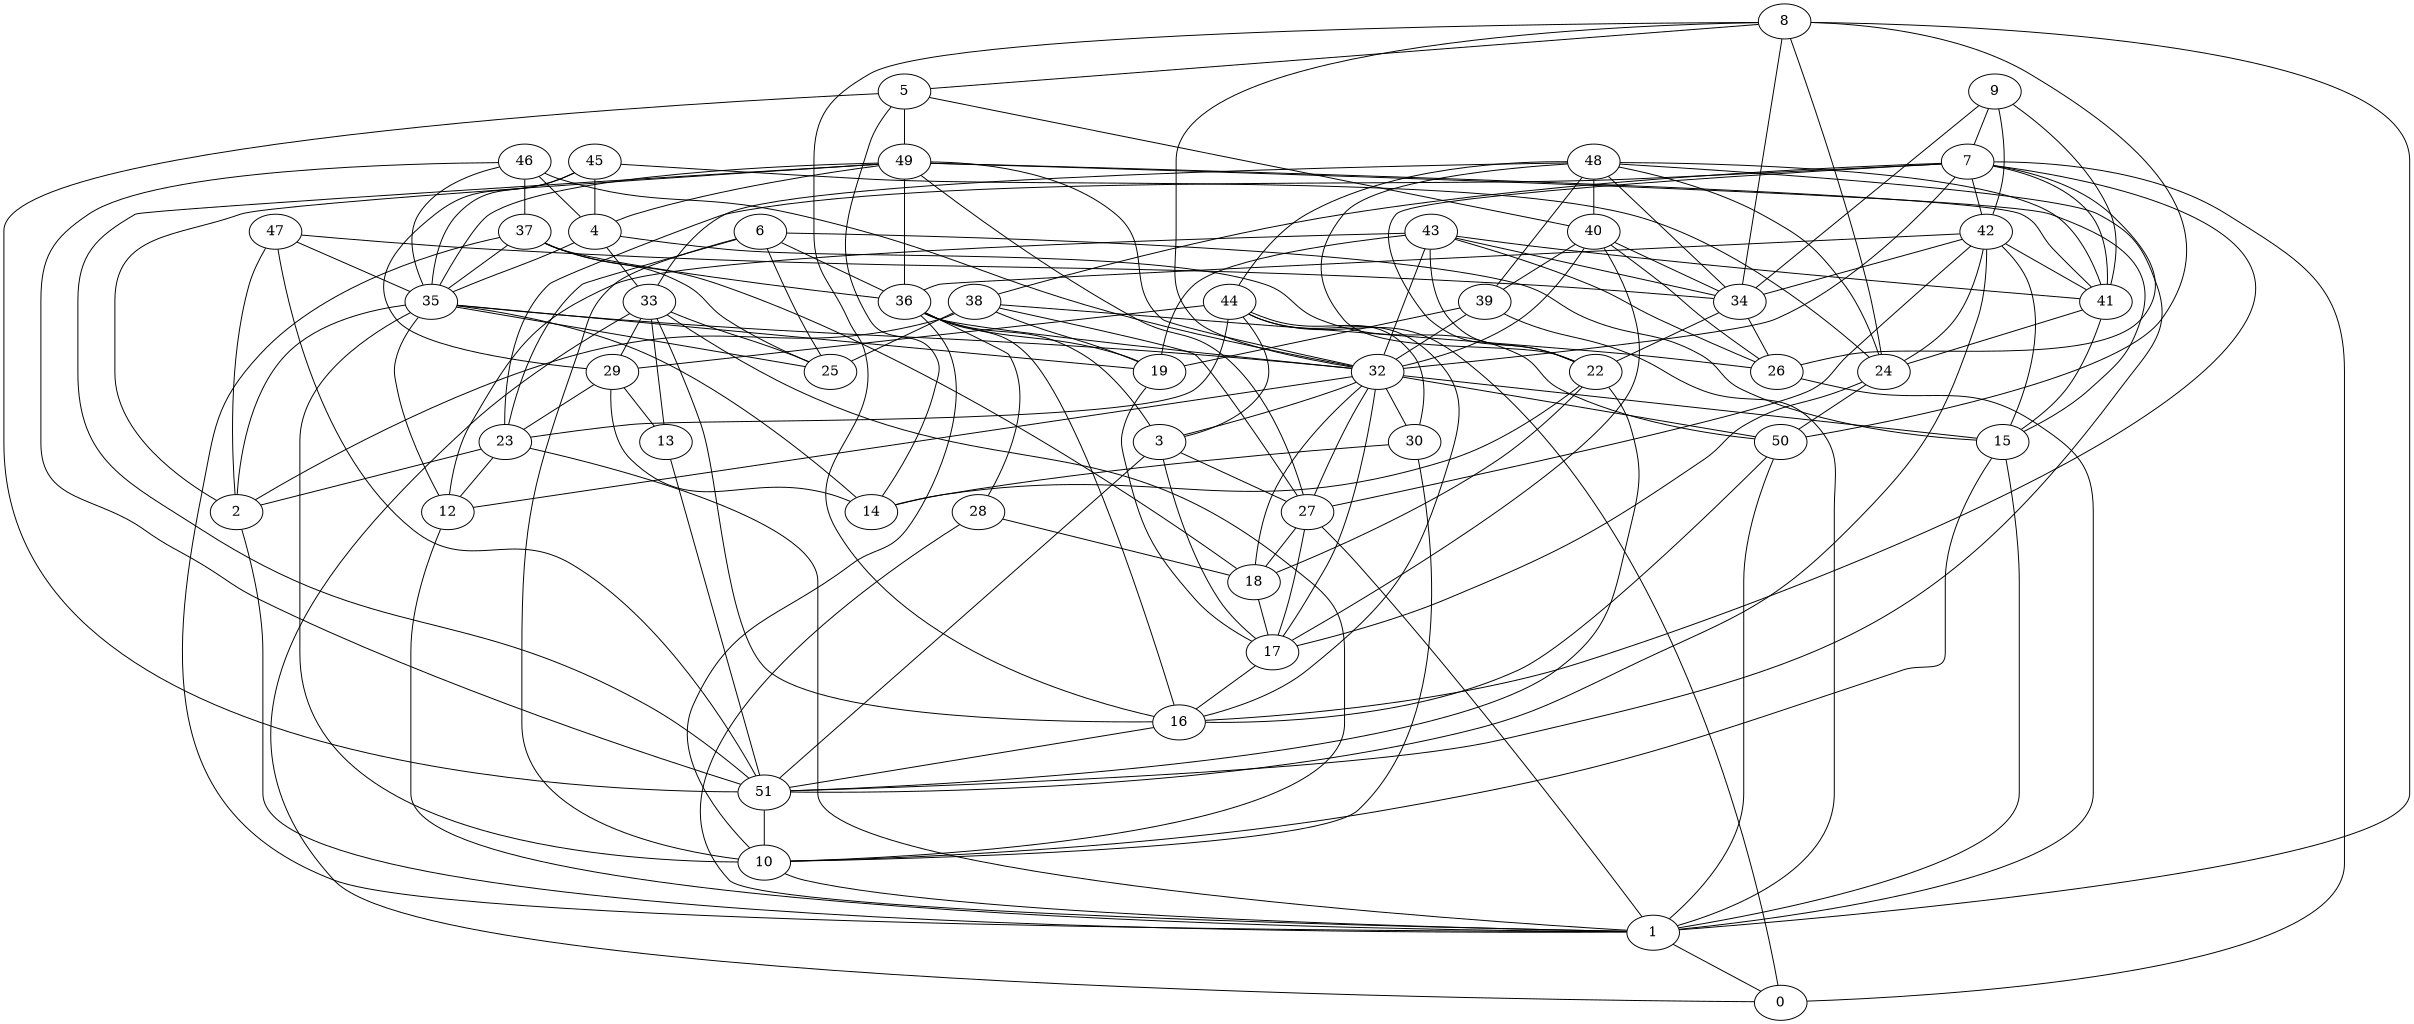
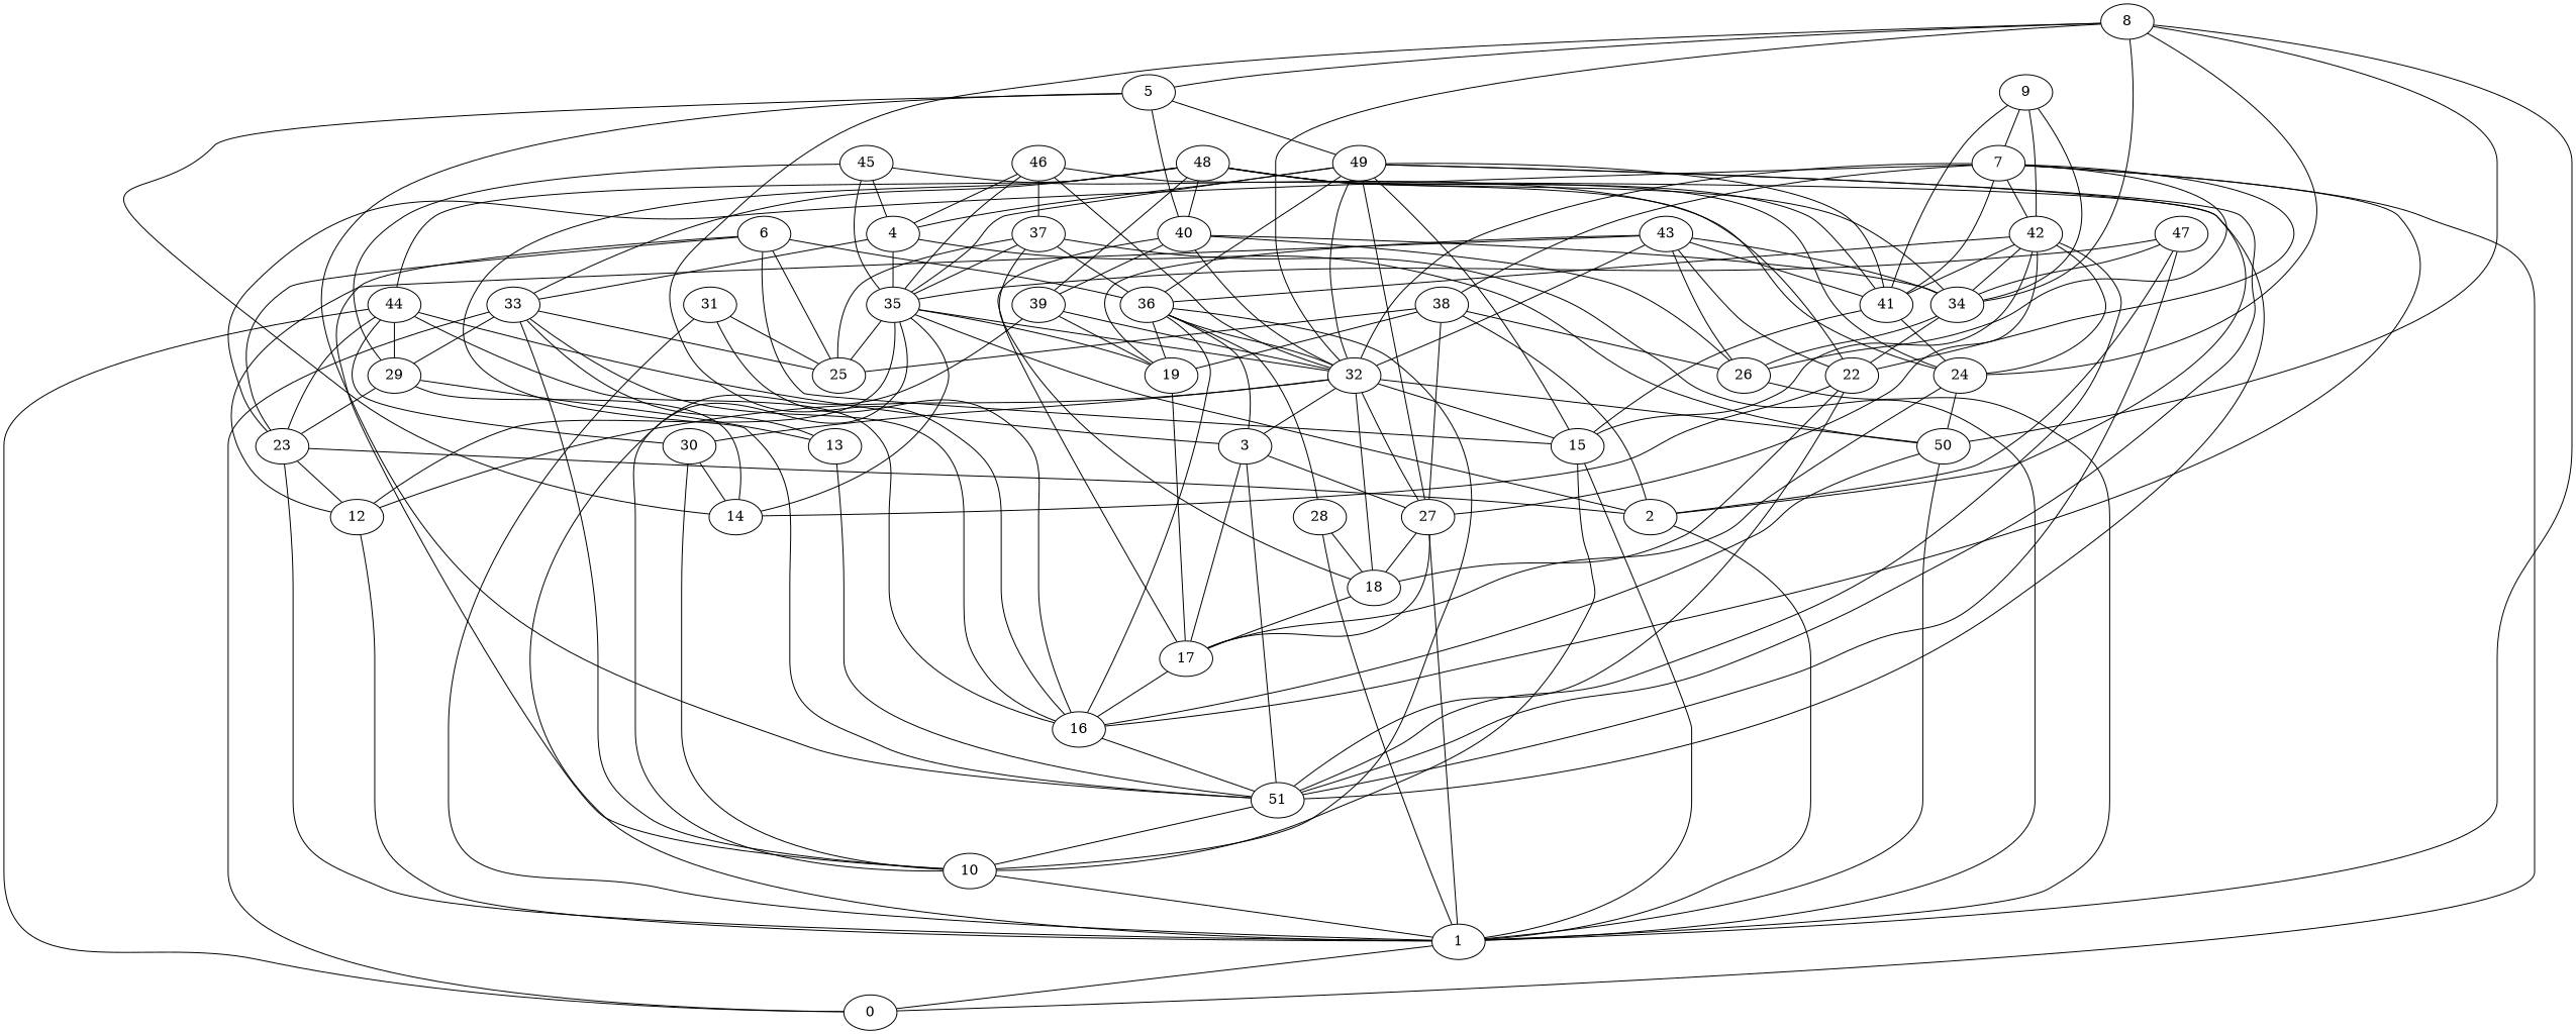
  digraph {
    edge [color=black dir=none]
+   31
    25
    1
    16
    0
    13
    n7 [label=51]
    10
    23
    2
    12
    19
    17
    6
    36
    15
    3
    28
    32
    45
    29
    24
    35
    4
    14
    n26 [label=50]
    27
    30
    41
    18
    40
    39
    26
    34
    43
    22
    37
    48
    33
    44
    47
    46
    7
    42
    38
    8
    5
    9
    49
    subgraph sub_1 {
+     31
      25
      1
      16
      0
      13
      n7
      10
      23
      2
      12
      19
      17
      6
      36
      15
      3
      28
      32
      45
      29
      24
      35
      4
      14
      n26
      27
      30
      41
      18
      40
      39
      26
      34
      43
      22
      37
      48
      33
      44
      47
      46
      7
      42
      38
      8
      5
      9
      49
    }
+   31 -> 25
+   31 -> 1
+   31 -> 16
    1 -> 0
    16 -> n7
    13 -> n7
    n7 -> 10
    10 -> 1
    23 -> 1
    23 -> 2
    23 -> 12
    2 -> 1
    12 -> 1
    19 -> 17
    17 -> 16
    6 -> 25
    6 -> 10
    6 -> 23
    6 -> 36
    6 -> 15
    36 -> 16
    36 -> 10
    36 -> 19
    36 -> 3
    36 -> 28
    36 -> 32
    15 -> 1
    15 -> 10
    3 -> n7
    3 -> 17
    3 -> 27
    28 -> 1
    28 -> 18
    32 -> 12
-   32 -> 17
    32 -> 15
    32 -> 3
    32 -> n26
    32 -> 27
    32 -> 30
    32 -> 18
    45 -> 29
    45 -> 24
    45 -> 35
    45 -> 4
    29 -> 13
    29 -> 23
    29 -> 14
    24 -> 17
    24 -> n26
    35 -> 25
    35 -> 10
    35 -> 2
    35 -> 12
    35 -> 19
    35 -> 32
    35 -> 14
    4 -> 35
    4 -> n26
    4 -> 33
    n26 -> 1
    n26 -> 16
    27 -> 1
    27 -> 17
    27 -> 18
    30 -> 10
    30 -> 14
    41 -> 15
    41 -> 24
    18 -> 17
    40 -> 17
    40 -> 32
    40 -> 39
    40 -> 26
    40 -> 34
    39 -> 1
    39 -> 19
    39 -> 32
    26 -> 1
    34 -> 26
    34 -> 22
    43 -> 12
    43 -> 19
    43 -> 32
    43 -> 41
    43 -> 26
    43 -> 34
    43 -> 22
    22 -> n7
    22 -> 14
    22 -> 18
    37 -> 25
    37 -> 1
    37 -> 36
    37 -> 35
    37 -> 18
    48 -> n7
    48 -> 24
    48 -> 41
    48 -> 40
    48 -> 39
    48 -> 34
    48 -> 22
    48 -> 33
    48 -> 44
    33 -> 25
    33 -> 16
    33 -> 0
    33 -> 13
    33 -> 10
    33 -> 29
    44 -> 16
    44 -> 0
    44 -> 23
    44 -> 3
    44 -> 29
    44 -> 30
    47 -> n7
    47 -> 2
    47 -> 35
    47 -> 34
    46 -> n7
    46 -> 32
    46 -> 35
    46 -> 4
    46 -> 37
    7 -> 16
    7 -> 0
    7 -> 23
    7 -> 32
    7 -> 41
    7 -> 26
    7 -> 22
    7 -> 42
    7 -> 38
    42 -> n7
    42 -> 36
    42 -> 15
    42 -> 24
    42 -> 27
    42 -> 41
    42 -> 34
    38 -> 25
    38 -> 2
    38 -> 19
    38 -> 27
    38 -> 26
    8 -> 1
    8 -> 16
    8 -> 32
    8 -> 24
    8 -> n26
    8 -> 34
    8 -> 5
    5 -> n7
    5 -> 14
    5 -> 40
    5 -> 49
    9 -> 41
    9 -> 34
    9 -> 7
    9 -> 42
    49 -> n7
    49 -> 2
    49 -> 36
    49 -> 15
    49 -> 32
    49 -> 35
    49 -> 4
    49 -> 27
    49 -> 41
  }
